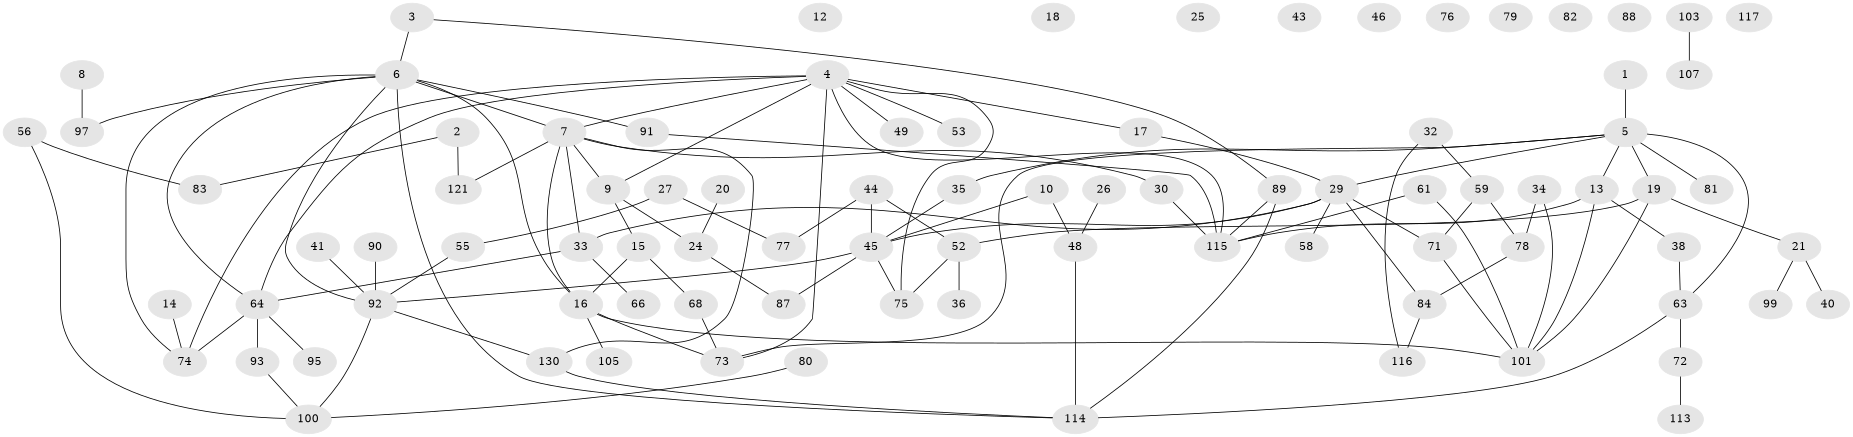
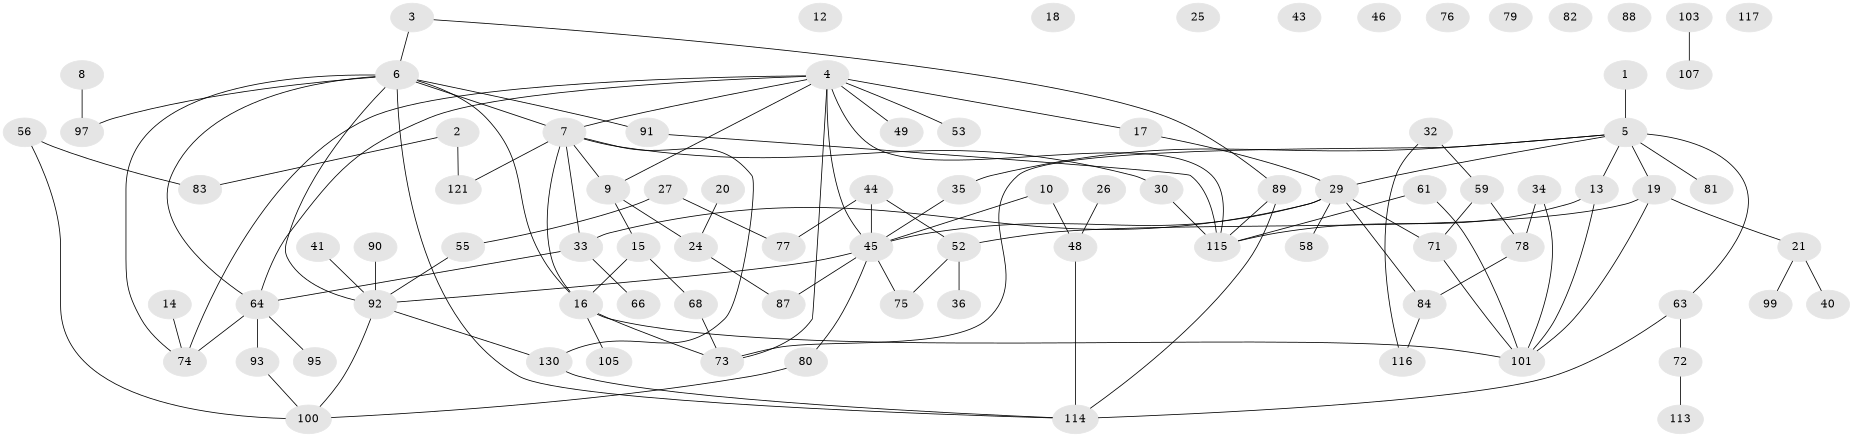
  graph {
    node [color=gray90 style=filled]
    5 [super="+31"]
    73
    13 [super="+28+36"]
    19 [super="+54"]
    n5 [label=29 super="+108+29"]
    35
    63 [super="+85"]
    81
    1
    2
    83
    121
    6 [super="+109"]
    7 [super="+37"]
    64 [super="+127"]
    74
    16 [super="+111+50"]
    91
    92
    97
    114
    3
    89
    115
    4 [super="+122+39"]
    9 [super="+11"]
    17
    45 [super="+126+60"]
    49
    53
    30 [super="+51"]
    33 [super="+62"]
    n33 [label=130]
    15 [super="+47"]
    24
    87
    75
    80
    93
    95
-   38
    101
    21 [super="+106"]
    52 [super="+57"]
    58
    71
    84
    72
    105
    100
    66
    8
    68
    10
    48
    12
    14
    18
    40
    99
    n61 [label=36]
    20 [super="+22+112"]
    116
    25
    26
    27 [super="+104"]
    55
    77
    59 [super="+70"]
    78
    32
    34
    41 [super="+42+98"]
    43
    44
    46
    56 [super="+102"]
    61
    113
    76 [super="+118"]
    79
    82
    88
    90
    103
    107
    117
    5 -- 73
    5 -- 13
    5 -- 19
    5 -- n5
    5 -- 35
    5 -- 63 [weight=2]
    5 -- 81
    13 -- 115
-   13 -- 38
    13 -- 101
    19 -- 101
    19 -- 21
    19 -- 52
    n5 -- 45
    n5 -- 33
    n5 -- 58
    n5 -- 71
    n5 -- 84
    35 -- 45
    63 -- 114
    63 -- 72
    1 -- 5
    2 -- 83
    2 -- 121
    6 -- 7 [weight=2]
    6 -- 64
    6 -- 74
    6 -- 16
    6 -- 91
    6 -- 92
    6 -- 97
    6 -- 114
    7 -- 121
    7 -- 16
    7 -- 9
    7 -- 30
    7 -- 33
    7 -- n33
    64 -- 74
    64 -- 93
    64 -- 95
    16 -- 73
    16 -- 101
    16 -- 105
    91 -- 115
    92 -- n33
    92 -- 100
    3 -- 6
    3 -- 89
    89 -- 114
    89 -- 115
    4 -- 73
    4 -- 7
    4 -- 64
    4 -- 74
    4 -- 115
    4 -- 9
    4 -- 17
-   4 -- 75
+   4 -- 45
    4 -- 49
    4 -- 53
    9 -- 15
    9 -- 24
    17 -- n5
    45 -- 92
    45 -- 87
    45 -- 75 [weight=2]
+   45 -- 80
    30 -- 115
    33 -- 64
    33 -- 66
    n33 -- 114
    15 -- 16
    15 -- 68
    24 -- 87
    80 -- 100
    93 -- 100
-   38 -- 63
    21 -- 40
    21 -- 99
    52 -- 75
    52 -- n61
    71 -- 101
    84 -- 116
    72 -- 113
    8 -- 97
    68 -- 73
    10 -- 45
    10 -- 48
    48 -- 114
    14 -- 74
    20 -- 24
    26 -- 48
    27 -- 55
    27 -- 77
    55 -- 92
    59 -- 71
    59 -- 78
    78 -- 84
    32 -- 116
    32 -- 59
    34 -- 101
    34 -- 78
    41 -- 92
    44 -- 45
    44 -- 52
    44 -- 77
    56 -- 83
    56 -- 100
    61 -- 115
    61 -- 101
    90 -- 92
    103 -- 107
  }
